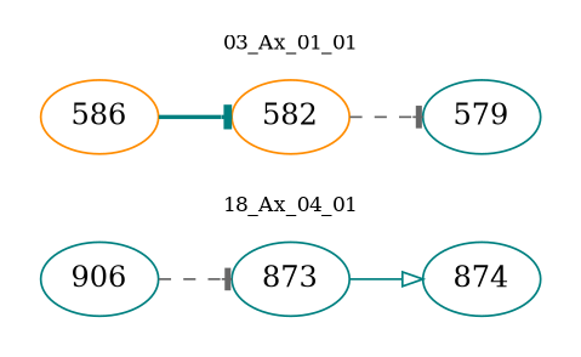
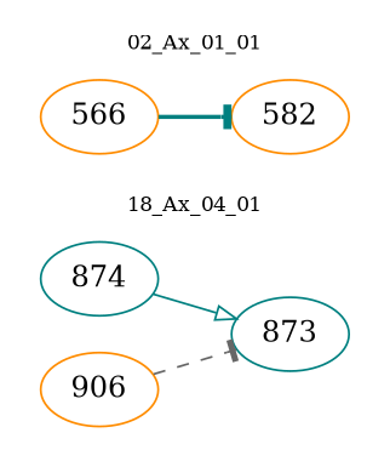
  digraph {
    rankdir=LR
    node [color=teal]
    edge [arrowhead=tee color=teal style=dashed]
    n1 [label=874]
    n2 [label=873]
-   n3 [label=906]
-   n4 [color=darkorange label=586]
+   n3 [color=darkorange label=906]
+   n4 [color=darkorange label=566]
    n5 [color=darkorange label=582]
-   n6 [label=579]
    subgraph cluster_1 {
      color=white
      fontsize=10
      label="18_Ax_04_01"
      n1
      n2
      n3
    }
    subgraph cluster_2 {
      color=white
      fontsize=10
-     label="03_Ax_01_01"
+     label="02_Ax_01_01"
      n4
      n5
-     n6
    }
-   n2 -> n1 [arrowhead=onormal style=solid]
+   n1 -> n2 [arrowhead=onormal style=solid]
    n3 -> n2 [color=gray40]
    n4 -> n5 [style=bold]
-   n5 -> n6 [color=gray40]
  }
